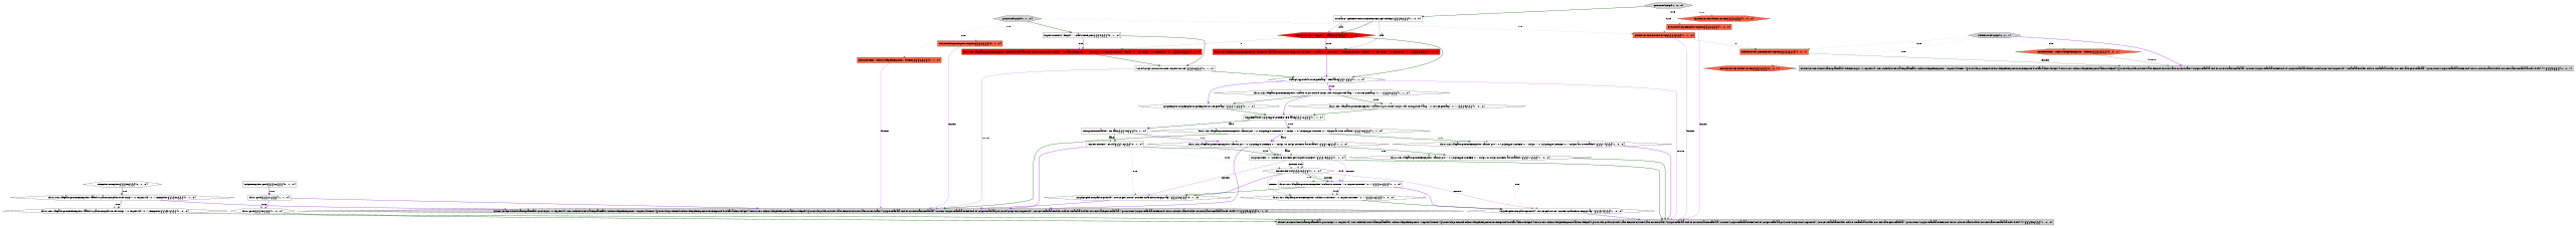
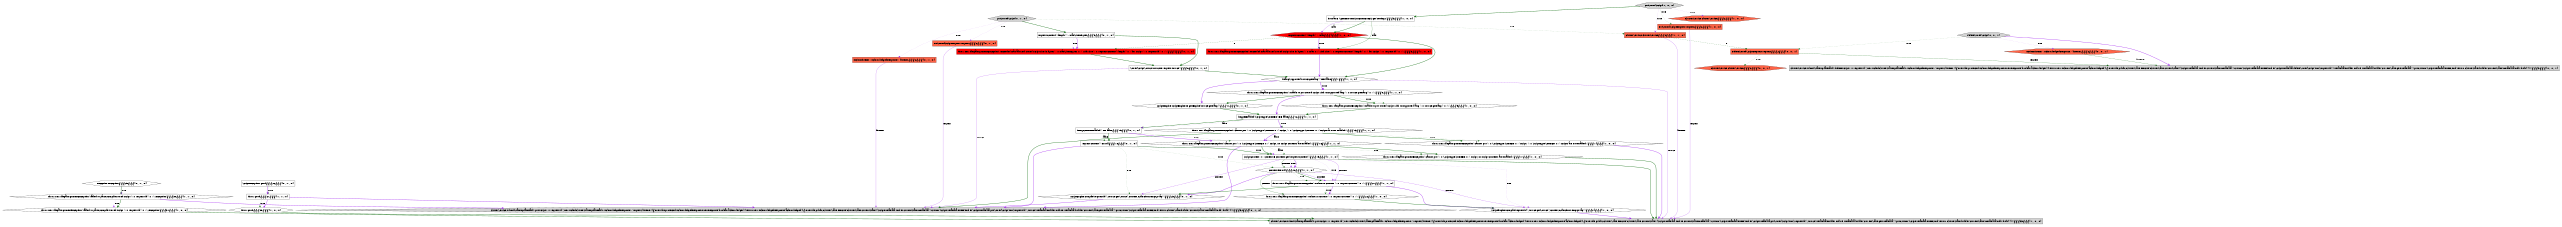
  digraph {
    node [fillcolor=white shape=hexagon style=filled]
    edge [arrowhead=vee color=darkgreen style=bold]
    n1 [label="Exception exception@@@29@@@['0', '1', '0']"]
    n2 [label="throw new IllegalArgumentException(\"failed to parse/compile stored script (\" + request.id() + \"(\",exception)@@@30@@@['1', '1', '0']"]
    n3 [fillcolor=lightgray label="clusterService.submitStateUpdateTask(\"put-script-\" + request.id(),new AckedClusterStateUpdateTask<AcknowledgedResponse>(request,listener){@Override protected AcknowledgedResponse newResponse(boolean acknowledged){return new AcknowledgedResponse(acknowledged)}@Override public ClusterState execute(ClusterState currentState){ScriptMetaData smd = currentState.metaData().custom(ScriptMetaData.TYPE)smd = ScriptMetaData.putStoredScript(smd,request.id(),source)MetaData.Builder mdb = MetaData.builder(currentState.getMetaData()).putCustom(ScriptMetaData.TYPE,smd)return ClusterState.builder(currentState).metaData(mdb).build()}})@@@32@@@['0', '1', '0']"]
    n4 [label="throw new IllegalArgumentException(\"failed to parse/compile stored script (\" + request.id() + \"(\",exception)@@@31@@@['1', '0', '0']"]
    n5 [label="throw new IllegalArgumentException(\"cannot put (\" + ScriptType.STORED + \"( script, no script contexts are enabled\")@@@16@@@['1', '1', '0']"]
    n6 [label="throw new IllegalArgumentException(\"cannot put (\" + ScriptType.STORED + \"( script, no script contexts are enabled\")@@@17@@@['1', '0', '0']"]
    n7 [label="ScriptContext<?> context = contexts.get(request.context())@@@19@@@['1', '1', '0']" shape=box]
    n8 [fillcolor=lightgray label="clusterService.submitStateUpdateTask(\"put-script-\" + request.id(),new AckedClusterStateUpdateTask<AcknowledgedResponse>(request,listener){@Override protected AcknowledgedResponse newResponse(boolean acknowledged){return new AcknowledgedResponse(acknowledged)}@Override public ClusterState execute(ClusterState currentState){ScriptMetaData smd = currentState.metaData().custom(ScriptMetaData.TYPE)smd = ScriptMetaData.putStoredScript(smd,request.id(),source)MetaData.Builder mdb = MetaData.builder(currentState.getMetaData()).putCustom(ScriptMetaData.TYPE,smd)return ClusterState.builder(currentState).metaData(mdb).build()}})@@@33@@@['1', '0', '0']" shape=box]
    n9 [label="context == null@@@20@@@['1', '1', '0']"]
    n10 [label="throw new IllegalArgumentException(\"Unknown context (\" + request.context() + \"(\")@@@21@@@['1', '1', '0']" shape=box]
    n11 [label="scriptEngine.compile(request.id(),source.getSource(),context,Collections.emptyMap())@@@23@@@['0', '1', '0']"]
    n12 [label="scriptEngine.compile(request.id(),source.getSource(),context,Collections.emptyMap())@@@24@@@['1', '0', '0']"]
    n13 [fillcolor=tomato label="ClusterService clusterService@@@2@@@['1', '1', '0']" shape=box]
    n14 [fillcolor=tomato label="DeleteStoredScriptRequest request@@@2@@@['0', '0', '1']" shape=box]
    n15 [fillcolor=lightgray label="clusterService.submitStateUpdateTask(\"delete-script-\" + request.id(),new AckedClusterStateUpdateTask<AcknowledgedResponse>(request,listener){@Override protected AcknowledgedResponse newResponse(boolean acknowledged){return new AcknowledgedResponse(acknowledged)}@Override public ClusterState execute(ClusterState currentState){ScriptMetaData smd = currentState.metaData().custom(ScriptMetaData.TYPE)smd = ScriptMetaData.deleteStoredScript(smd,request.id())MetaData.Builder mdb = MetaData.builder(currentState.getMetaData()).putCustom(ScriptMetaData.TYPE,smd)return ClusterState.builder(currentState).metaData(mdb).build()}})@@@3@@@['0', '0', '1']" shape=box]
    n16 [label="throw new IllegalArgumentException(\"Unknown context (\" + request.context() + \"(\")@@@22@@@['1', '0', '0']"]
    n17 [label="ScriptException good@@@26@@@['0', '1', '0']" shape=box]
    n18 [label="throw good@@@27@@@['1', '1', '0']" shape=box]
    n19 [label="throw good@@@28@@@['1', '0', '0']"]
    n20 [fillcolor=red label="throw new IllegalArgumentException(\"exceeded max allowed stored script size in bytes (\" + maxSizeInBytes + \"( with size (\" + request.content().length() + \"( for script (\" + request.id() + \"(\")@@@4@@@['0', '1', '0']" shape=box]
    n21 [label="StoredScriptSource source = request.source()@@@6@@@['0', '1', '0']" shape=box]
    n22 [label="isLangSupported(source.getLang()) == false@@@7@@@['1', '1', '0']"]
    n23 [label="request.context() != null@@@18@@@['0', '1', '0']" shape=box]
    n24 [fillcolor=tomato label="PutStoredScriptRequest request@@@2@@@['0', '1', '0']" shape=box]
    n25 [label="throw new IllegalArgumentException(\"unable to put stored script with unsupported lang (\" + source.getLang() + \"(\")@@@8@@@['1', '1', '0']"]
    n26 [label="ScriptEngine scriptEngine = getEngine(source.getLang())@@@11@@@['0', '1', '0']"]
    n27 [label="isTypeEnabled(ScriptType.STORED) == false@@@12@@@['1', '1', '0']" shape=box]
    n28 [label="throw new IllegalArgumentException(\"unable to put stored script with unsupported lang (\" + source.getLang() + \"(\")@@@9@@@['1', '0', '0']"]
    n29 [label="isAnyContextEnabled() == false@@@15@@@['0', '1', '0']" shape=box]
    n30 [label="throw new IllegalArgumentException(\"cannot put (\" + ScriptType.STORED + \"( script, (\" + ScriptType.STORED + \"( scripts are not enabled\")@@@13@@@['1', '1', '0']"]
    n31 [label="throw new IllegalArgumentException(\"cannot put (\" + ScriptType.STORED + \"( script, (\" + ScriptType.STORED + \"( scripts are not enabled\")@@@14@@@['1', '0', '0']"]
    n32 [fillcolor=tomato label="ActionListener<AcknowledgedResponse> listener@@@2@@@['0', '1', '0']" shape=box]
    n33 [label="request.content().length() > maxSizeInBytes@@@3@@@['0', '1', '0']" shape=box]
    n34 [fillcolor=red label="request.content().length() > max@@@4@@@['1', '0', '0']"]
    n35 [fillcolor=red label="throw new IllegalArgumentException(\"exceeded max allowed stored script size in bytes (\" + max + \"( with size (\" + request.content().length() + \"( for script (\" + request.id() + \"(\")@@@5@@@['1', '0', '0']" shape=box]
    n36 [fillcolor=lightgray label="putStoredScript['1', '0', '0']"]
    n37 [label="int max = SCRIPT_MAX_SIZE_IN_BYTES.get(settings)@@@3@@@['1', '0', '0']" shape=box]
    n38 [fillcolor=tomato label="PutStoredScriptRequest request@@@2@@@['1', '0', '0']" shape=box]
    n39 [fillcolor=tomato label="ClusterService clusterService@@@2@@@['1', '0', '0']"]
    n40 [fillcolor=lightgray label="deleteStoredScript['0', '0', '1']"]
    n41 [fillcolor=tomato label="ClusterService clusterService@@@2@@@['0', '0', '1']"]
    n42 [fillcolor=tomato label="ActionListener<AcknowledgedResponse> listener@@@2@@@['0', '0', '1']"]
    n43 [fillcolor=lightgray label="putStoredScript['0', '1', '0']"]
    n1 -> n2 [arrowhead=diamond]
    n1 -> n2 [color=purple label=true style=dotted]
    n2 -> n3 [arrowhead=diamond color=purple]
    n2 -> n4 [arrowhead=diamond color=purple label=true style=dotted]
    n2 -> n4
    n4 -> n8 [arrowhead=diamond]
    n5 -> n3 [color=purple]
    n5 -> n6 [arrowhead=diamond label=true style=dotted]
    n5 -> n6 [arrowhead=diamond]
    n5 -> n7
    n5 -> n7 [label=false style=dotted]
    n6 -> n8 [arrowhead=diamond]
    n7 -> n8 [arrowhead=diamond]
    n7 -> n9 [arrowhead=diamond color=purple label=true style=dotted]
    n7 -> n9 [color=purple]
    n7 -> n9 [label=context style=solid]
    n7 -> n10 [color=purple label=context style=solid]
    n7 -> n10 [arrowhead=diamond color=purple label=true style=dotted]
    n7 -> n11 [color=purple label=context style=solid]
    n7 -> n12 [color=purple label=true style=dotted]
    n9 -> n10
    n9 -> n10 [arrowhead=diamond color=purple label=context style=solid]
    n9 -> n10 [arrowhead=diamond label=true style=dotted]
    n9 -> n11 [arrowhead=diamond color=purple]
    n9 -> n12 [arrowhead=diamond color=purple label=context style=solid]
    n9 -> n16 [label=context style=solid]
    n10 -> n11
    n10 -> n12 [color=purple]
    n10 -> n16 [label=true style=dotted]
    n10 -> n16 [color=purple]
    n11 -> n3 [color=purple]
    n12 -> n8 [color=purple]
    n13 -> n8 [color=purple label=listener style=solid]
    n13 -> n14 [arrowhead=diamond label=0 style=dashed]
    n14 -> n15 [arrowhead=diamond label=request style=solid]
    n16 -> n12 [arrowhead=diamond]
    n17 -> n18 [arrowhead=diamond label=true style=dotted]
    n17 -> n18 [color=purple]
    n18 -> n3 [color=purple]
    n18 -> n19 [arrowhead=diamond color=purple]
    n18 -> n19 [arrowhead=diamond label=true style=dotted]
    n19 -> n8
    n20 -> n21 [arrowhead=diamond]
    n21 -> n3 [arrowhead=diamond color=purple label=source style=solid]
    n21 -> n22 [arrowhead=diamond]
    n22 -> n8 [color=purple label=source style=solid]
    n22 -> n25 [arrowhead=diamond color=purple label=true style=dotted]
    n22 -> n25 [arrowhead=diamond color=purple]
    n22 -> n26 [color=purple]
    n23 -> n3 [color=purple]
    n23 -> n7 [arrowhead=diamond]
    n23 -> n7 [arrowhead=diamond color=purple label=true style=dotted]
    n23 -> n9 [arrowhead=diamond label=true style=dotted]
    n23 -> n11 [label=true style=dotted]
    n24 -> n3 [color=purple label=request style=solid]
    n25 -> n26 [arrowhead=diamond]
    n25 -> n27 [color=purple]
    n25 -> n28 [label=true style=dotted]
    n25 -> n28 [arrowhead=diamond]
    n26 -> n27
    n27 -> n29
    n27 -> n29 [arrowhead=diamond color=purple label=false style=dotted]
    n27 -> n30 [arrowhead=diamond color=purple]
    n27 -> n30 [label=true style=dotted]
    n28 -> n27
    n29 -> n5 [label=true style=dotted]
    n29 -> n5 [color=purple]
    n29 -> n23 [arrowhead=diamond]
    n29 -> n23 [label=false style=dotted]
    n30 -> n3 [arrowhead=diamond]
    n30 -> n5 [color=purple label=false style=dotted]
    n30 -> n5 [color=purple]
    n30 -> n31 [arrowhead=diamond]
    n30 -> n31 [label=true style=dotted]
    n31 -> n8 [color=purple]
    n32 -> n3 [color=purple label=listener style=solid]
    n33 -> n20 [color=purple label=true style=dotted]
    n33 -> n20 [color=purple]
    n33 -> n21
    n34 -> n20 [label=0 style=dashed]
    n34 -> n22 [arrowhead=diamond]
    n34 -> n35 [color=purple]
    n34 -> n35 [label=true style=dotted]
    n35 -> n22 [color=purple]
    n36 -> n13 [color=purple label=true style=dotted]
    n36 -> n37
    n36 -> n38 [label=true style=dotted]
    n36 -> n39 [color=purple label=true style=dotted]
    n37 -> n34 [arrowhead=diamond]
    n37 -> n34 [arrowhead=diamond color=purple label=max style=solid]
    n37 -> n35 [arrowhead=diamond label=max style=solid]
    n38 -> n8 [arrowhead=diamond color=purple label=request style=solid]
    n40 -> n14 [label=true style=dotted]
    n40 -> n15 [color=purple]
-   n40 -> n41 [arrowhead=diamond label=true style=dotted]
+   n14 -> n41 [arrowhead=diamond label=true style=dotted]
    n40 -> n42 [color=purple label=true style=dotted]
    n42 -> n15 [label=listener style=solid]
    n43 -> n13 [arrowhead=diamond label=true style=dotted]
    n43 -> n24 [color=purple label=true style=dotted]
    n43 -> n32 [arrowhead=diamond color=purple label=true style=dotted]
    n43 -> n33 [arrowhead=diamond]
  }
